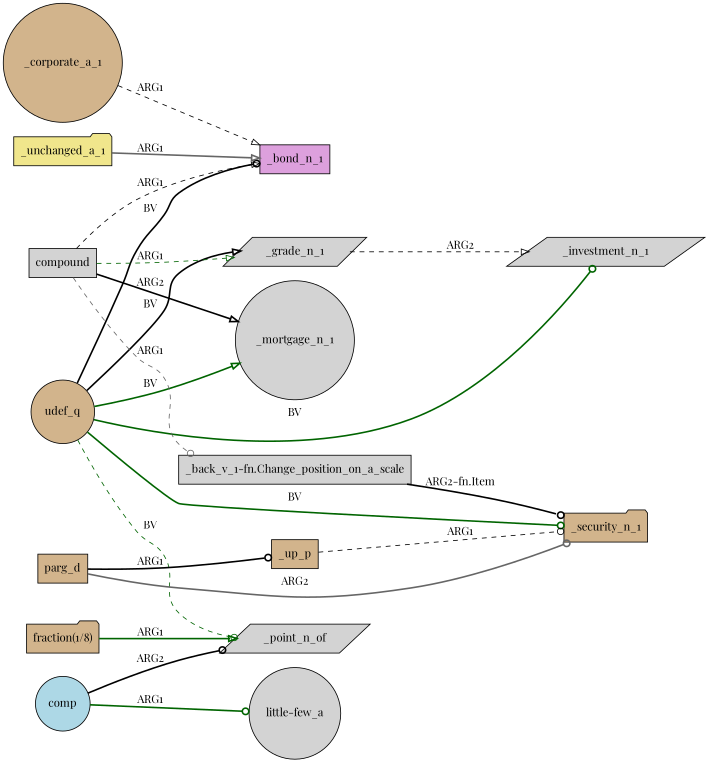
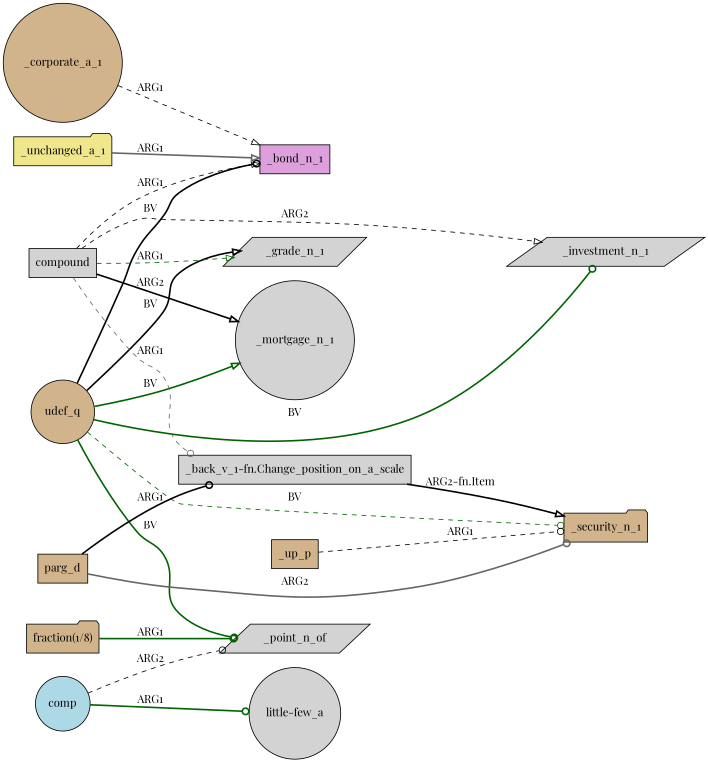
  digraph {
    fontname="Playfair Display"
    rankdir=LR
    node [fillcolor=lightgrey fontname="Playfair Display" shape=circle style=filled]
    edge [arrowhead=odot color=black fontname="Playfair Display" style=bold]
    udef_q [fillcolor=tan]
    _bond_n_1 [fillcolor=plum shape=box]
    _security_n_1 [fillcolor=tan shape=folder]
    _investment_n_1 [shape=parallelogram]
    _grade_n_1 [shape=parallelogram]
    _point_n_of [shape=parallelogram]
    _mortgage_n_1
    _up_p [fillcolor=tan shape=box]
    compound [shape=box]
    "_back_v_1-fn.Change_position_on_a_scale" [shape=box]
    _unchanged_a_1 [fillcolor=khaki shape=folder]
    "fraction(1/8)" [fillcolor=tan shape=folder]
    _corporate_a_1 [fillcolor=tan]
    parg_d [fillcolor=tan shape=box]
    comp [fillcolor=lightblue]
    "little-few_a"
    udef_q -> _bond_n_1 [label=BV]
-   udef_q -> _security_n_1 [color=darkgreen label=BV]
+   udef_q -> _security_n_1 [color=darkgreen label=BV style=dashed]
    udef_q -> _investment_n_1 [color=darkgreen label=BV]
    udef_q -> _grade_n_1 [arrowhead=onormal label=BV]
-   udef_q -> _point_n_of [color=darkgreen label=BV style=dashed]
+   udef_q -> _point_n_of [color=darkgreen label=BV]
    udef_q -> _mortgage_n_1 [arrowhead=onormal color=darkgreen label=BV]
    _up_p -> _security_n_1 [label=ARG1 style=dashed]
    compound -> _bond_n_1 [arrowhead=onormal label=ARG1 style=dashed]
-   _grade_n_1 -> _investment_n_1 [arrowhead=onormal label=ARG2 style=dashed]
+   compound -> _investment_n_1 [arrowhead=onormal label=ARG2 style=dashed]
    compound -> _grade_n_1 [arrowhead=onormal color=darkgreen label=ARG1 style=dashed]
    compound -> _mortgage_n_1 [arrowhead=onormal label=ARG2]
    compound -> "_back_v_1-fn.Change_position_on_a_scale" [color=gray40 label=ARG1 style=dashed]
-   "_back_v_1-fn.Change_position_on_a_scale" -> _security_n_1 [label="ARG2-fn.Item"]
+   "_back_v_1-fn.Change_position_on_a_scale" -> _security_n_1 [arrowhead=onormal label="ARG2-fn.Item"]
    _unchanged_a_1 -> _bond_n_1 [arrowhead=onormal color=gray40 label=ARG1]
-   "fraction(1/8)" -> _point_n_of [arrowhead=onormal color=darkgreen label=ARG1]
+   "fraction(1/8)" -> _point_n_of [color=darkgreen label=ARG1]
    _corporate_a_1 -> _bond_n_1 [arrowhead=onormal label=ARG1 style=dashed]
    parg_d -> _security_n_1 [color=gray40 label=ARG2]
-   parg_d -> _up_p [label=ARG1]
-   comp -> _point_n_of [label=ARG2]
+   parg_d -> "_back_v_1-fn.Change_position_on_a_scale" [label=ARG1]
+   comp -> _point_n_of [label=ARG2 style=dashed]
    comp -> "little-few_a" [color=darkgreen label=ARG1]
  }
